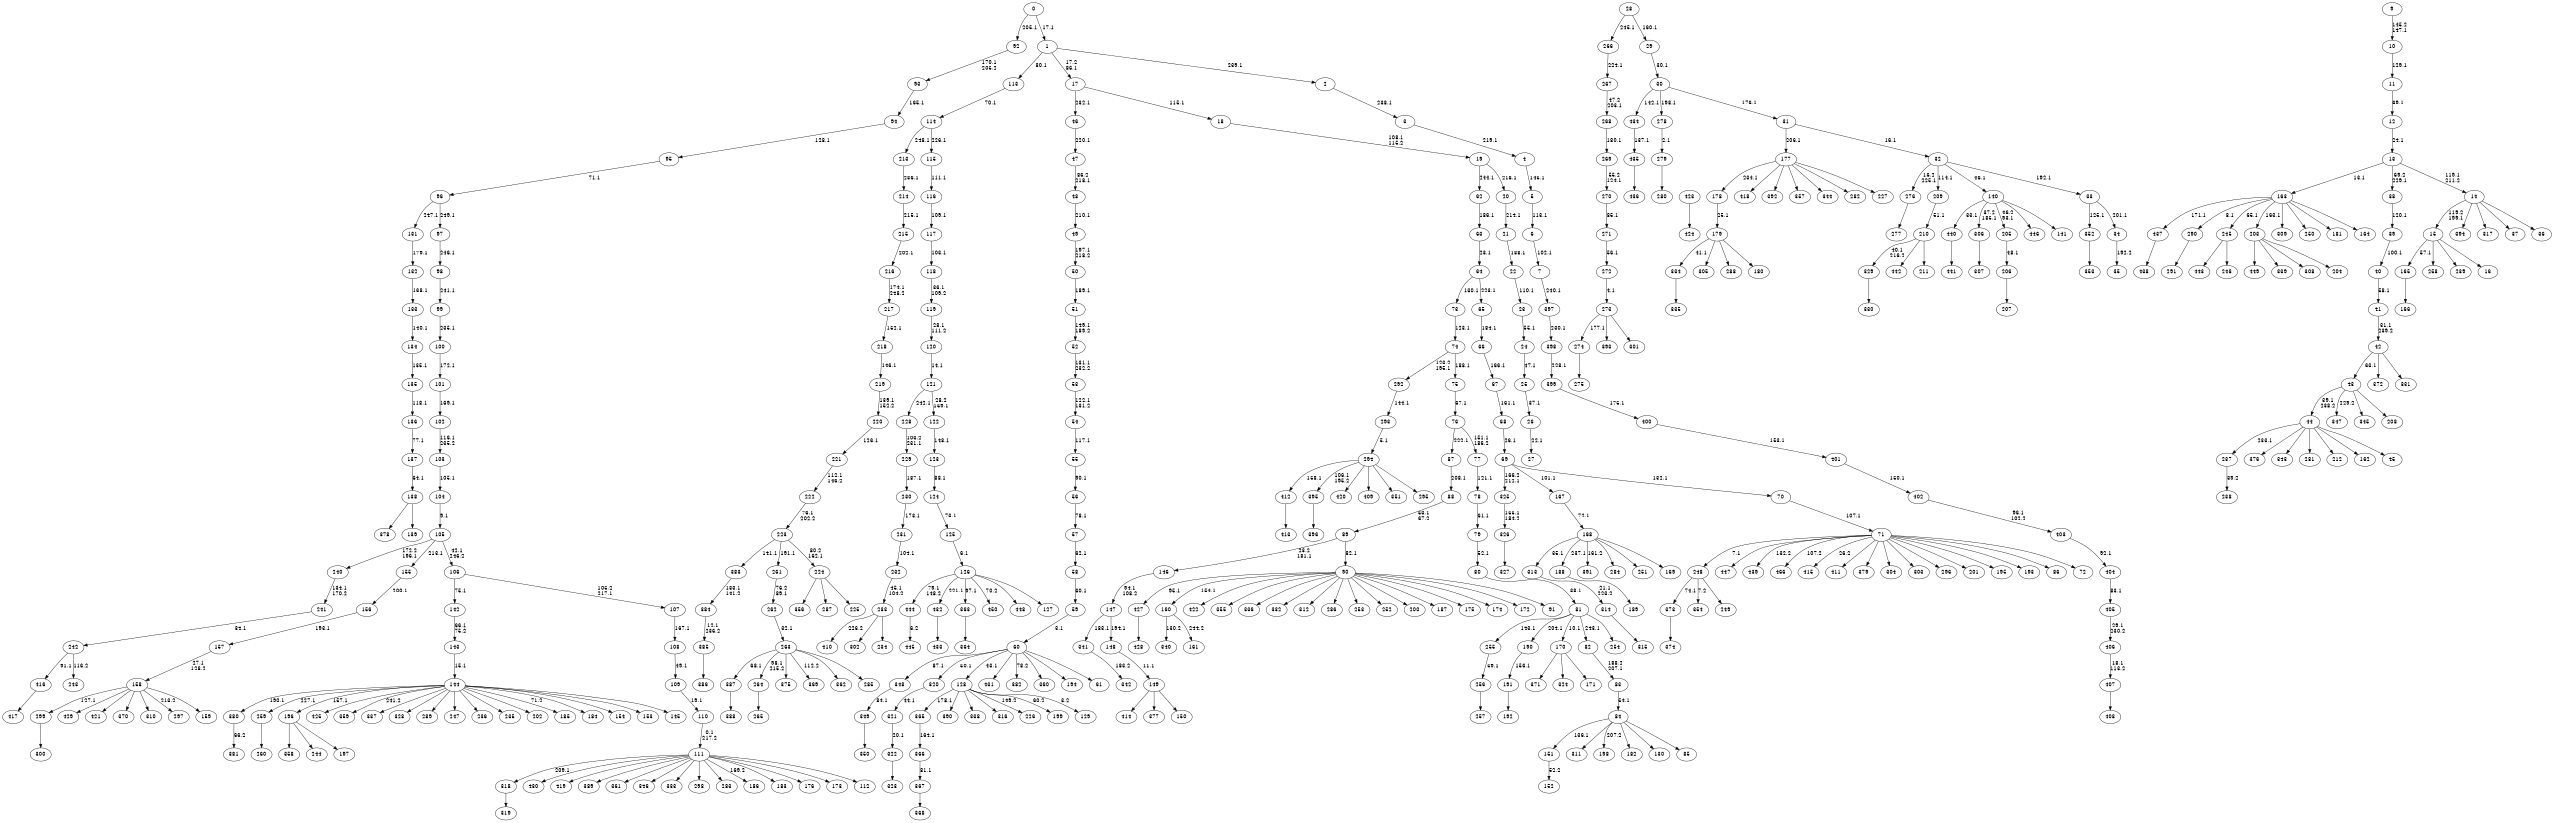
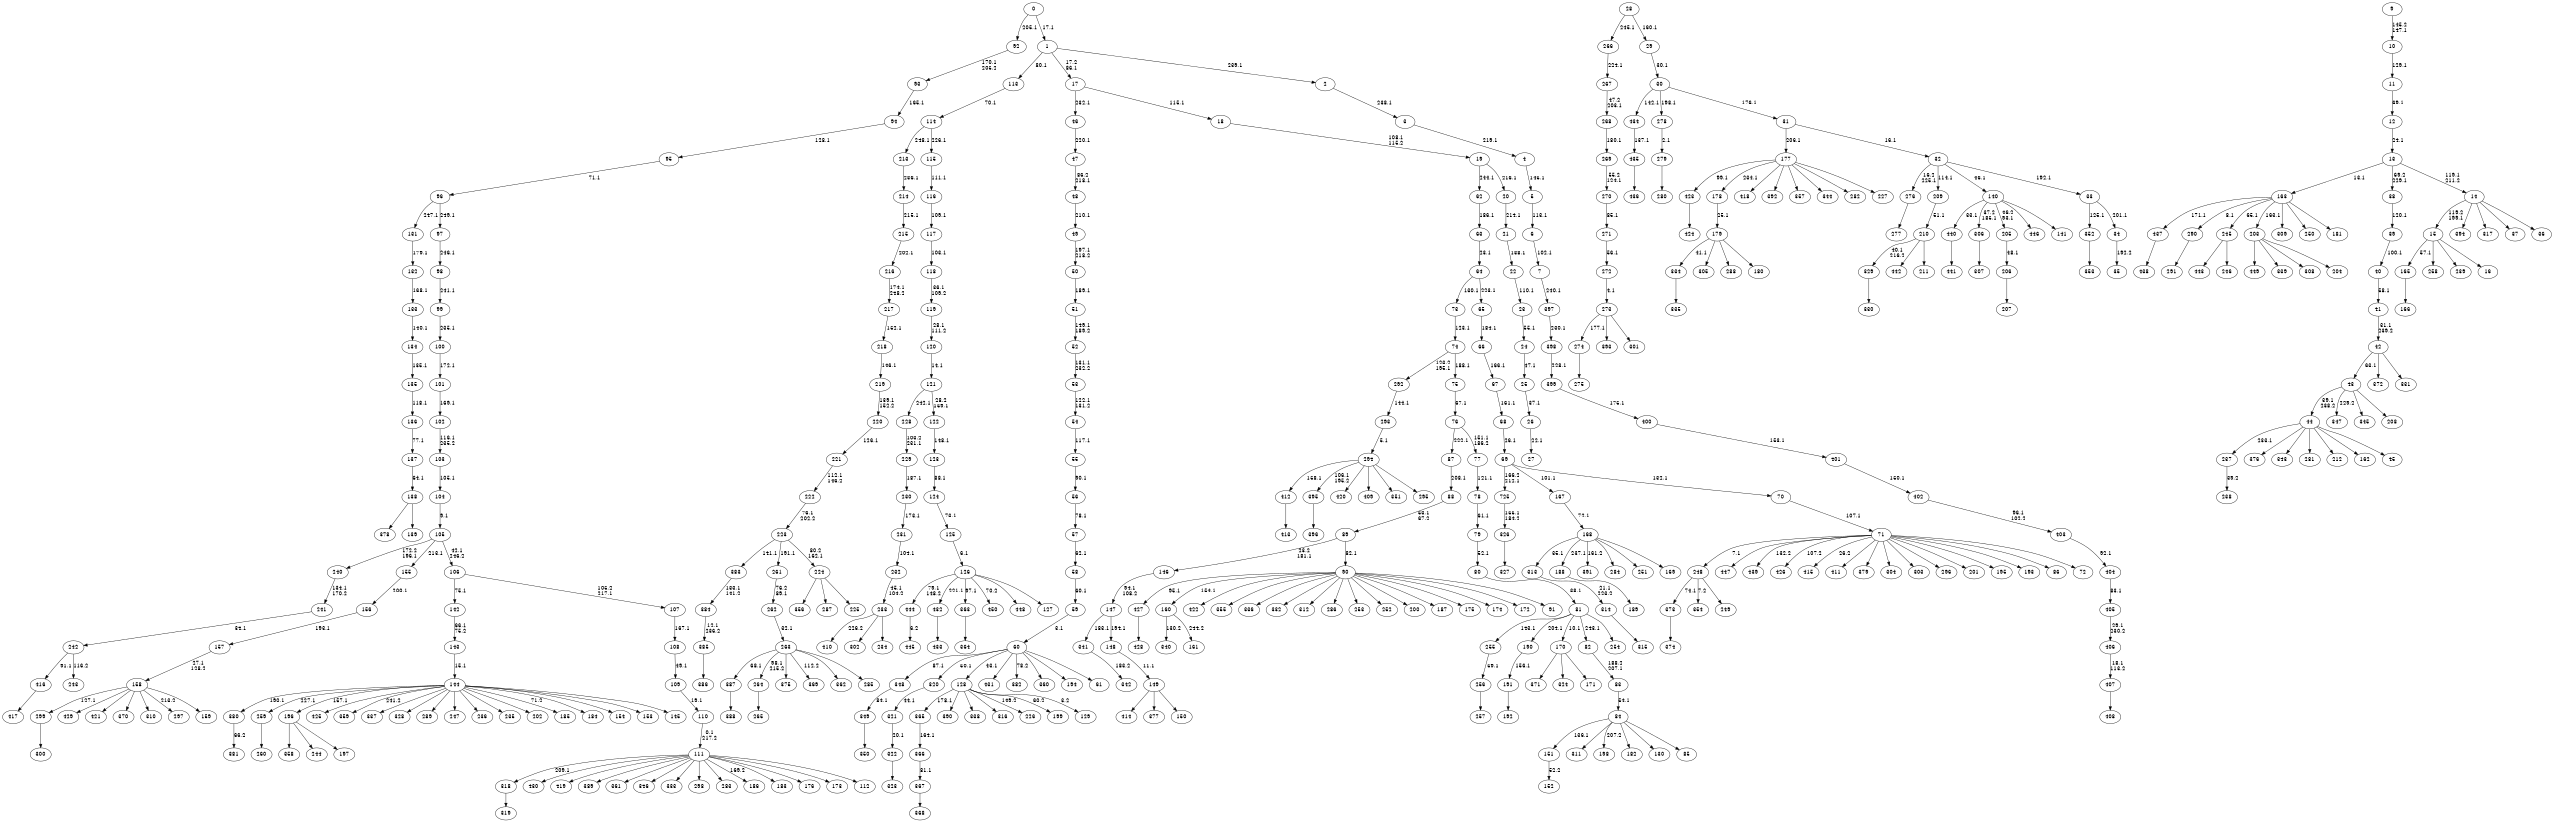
  digraph {
    444
    445
    440
    441
    437
    438
    435
    436
    434
    432
    433
    427
    428
    423
    424
    416
    417
    412
    413
    407
    408
    406
    405
    404
    403
    402
    401
    400
    399
    398
    397
    395
    396
    387
    388
    385
    386
    384
    383
    380
    381
    373
    374
    367
    368
    366
    365
    363
    364
    352
    353
    349
    350
    348
    341
    342
    334
    335
    329
    330
    326
    327
-   325
+   325 [label=725]
    322
    323
    321
    320
    318
    319
    314
    315
    313
    306
    307
    299
    300
    294
    420
    409
    351
    295
    293
    292
    290
    291
    279
    280
    278
    276
    277
    274
    275
    273
    393
    301
    272
    271
    270
    269
    268
    267
    266
    264
    265
    263
    375
    369
    362
    285
    262
    261
    259
    260
    256
    257
    255
    248
    354
    249
    245
    443
    246
    242
    243
    241
    240
    237
    238
    233
    410
    302
    234
    232
    231
    230
    229
    228
    224
    356
    287
    225
    223
    222
    221
    220
    219
    218
    217
    216
    215
    214
    213
    210
    442
    211
    209
    206
    207
    205
    203
    449
    339
    308
    204
    196
    358
    244
    197
    191
    192
    190
    188
    189
    179
    305
    288
    180
    178
    177
    418
    392
    357
    344
    282
    227
    170
    371
    324
    171
    168
    391
    284
    251
    169
    167
    165
    166
    163
    309
    250
    181
-   164
    160
    340
    161
    158
    429
    421
    370
    310
    297
    159
    157
    156
    155
    151
    152
    149
    414
    377
    150
    148
    147
    146
    144
    425
    359
    337
    328
    289
    247
    236
    235
    202
    185
    184
    154
    153
    145
    143
    142
    140
    446
    141
    138
    378
    139
    137
    136
    135
    134
    133
    132
    131
    128
    390
    338
    316
    226
    199
    129
    126
    450
    448
    127
    125
    124
    123
    122
    121
    120
    119
    118
    117
    116
    115
    114
    113
    111
    430
    419
    389
    361
    346
    333
    298
    283
    186
    183
    176
    173
    112
    110
    109
    108
    107
    106
    105
    104
    103
    102
    101
    100
    99
    98
    97
    96
    95
    94
    93
    92
    90
    422
    355
    336
    332
    312
    286
    253
    252
    200
    187
    175
    174
    172
    91
    89
    88
    87
    84
    311
    198
    182
    130
    85
    83
    82
    81
    254
    80
    79
    78
    77
    76
    75
    74
    73
    71
    447
    439
-   426 [label=466]
+   426
    415
    411
    379
    304
    303
    296
    201
    195
    193
    86
    72
    70
    69
    68
    67
    66
    65
    64
    63
    62
    60
    431
    382
    360
    194
    61
    59
    58
    57
    56
    55
    54
    53
    52
    51
    50
    49
    48
    47
    46
    44
    376
    343
    281
    212
    162
    45
    43
    347
    345
    208
    42
    372
    331
    41
    40
    39
    38
    34
    35
    33
    32
    31
    30
    29
    28
    26
    27
    25
    24
    23
    22
    21
    20
    19
    18
    17
    15
    258
    239
    16
    14
    394
    317
    37
    36
    13
    12
    11
    10
    9
    7
    6
    5
    4
    3
    2
    1
    0
    444 -> 445 [label="6,2"]
    440 -> 441
    437 -> 438
    435 -> 436
    434 -> 435 [label="137,1"]
    432 -> 433
    427 -> 428
    423 -> 424
    416 -> 417
    412 -> 413
    407 -> 408
    406 -> 407 [label="18,1\n113,2"]
    405 -> 406 [label="29,1\n230,2"]
    404 -> 405 [label="83,1"]
    403 -> 404 [label="92,1"]
    402 -> 403 [label="96,1\n102,2"]
    401 -> 402 [label="150,1"]
    400 -> 401 [label="153,1"]
    399 -> 400 [label="175,1"]
    398 -> 399 [label="228,1"]
    397 -> 398 [label="230,1"]
    395 -> 396
    387 -> 388
    385 -> 386
    384 -> 385 [label="12,1\n236,2"]
    383 -> 384 [label="133,1\n141,2"]
    380 -> 381 [label="66,2"]
    373 -> 374
    367 -> 368
    366 -> 367 [label="81,1"]
    365 -> 366 [label="164,1"]
    363 -> 364
    352 -> 353
    349 -> 350
    348 -> 349 [label="84,1"]
    341 -> 342 [label="183,2"]
    334 -> 335
    329 -> 330
    326 -> 327
    325 -> 326 [label="155,1\n184,2"]
    322 -> 323
    321 -> 322 [label="20,1"]
    320 -> 321 [label="44,1"]
    318 -> 319
    314 -> 315
    313 -> 314 [label="21,1\n223,2"]
    306 -> 307
    299 -> 300
    294 -> 412 [label="158,1"]
    294 -> 395 [label="106,1\n195,2"]
    294 -> 420
    294 -> 409
    294 -> 351
    294 -> 295
    293 -> 294 [label="5,1"]
    292 -> 293 [label="144,1"]
    290 -> 291
    279 -> 280
    278 -> 279 [label="2,1"]
    276 -> 277
    274 -> 275
    273 -> 274 [label="177,1"]
    273 -> 393
    273 -> 301
    272 -> 273 [label="4,1"]
    271 -> 272 [label="56,1"]
    270 -> 271 [label="85,1"]
    269 -> 270 [label="55,2\n124,1"]
    268 -> 269 [label="180,1"]
    267 -> 268 [label="47,2\n203,1"]
    266 -> 267 [label="224,1"]
    264 -> 265
    263 -> 387 [label="68,1"]
    263 -> 264 [label="98,1\n215,2"]
    263 -> 375
    263 -> 369 [label="112,2"]
    263 -> 362
    263 -> 285
    262 -> 263 [label="32,1"]
    261 -> 262 [label="76,2\n89,1"]
    259 -> 260
    256 -> 257
    255 -> 256 [label="59,1"]
    248 -> 373 [label="74,1"]
    248 -> 354 [label="7,2"]
    248 -> 249
    245 -> 443
    245 -> 246
    242 -> 416 [label="91,1"]
    242 -> 243 [label="116,2"]
    241 -> 242 [label="34,1"]
    240 -> 241 [label="134,1\n170,2"]
    237 -> 238 [label="39,2"]
    233 -> 410 [label="226,2"]
    233 -> 302
    233 -> 234
    232 -> 233 [label="45,1\n104,2"]
    231 -> 232 [label="104,1"]
    230 -> 231 [label="173,1"]
    229 -> 230 [label="187,1"]
    228 -> 229 [label="103,2\n231,1"]
    224 -> 356
    224 -> 287
    224 -> 225
    223 -> 383 [label="141,1"]
    223 -> 261 [label="191,1"]
    223 -> 224 [label="80,2\n162,1"]
    222 -> 223 [label="76,1\n202,2"]
    221 -> 222 [label="112,1\n146,2"]
    220 -> 221 [label="126,1"]
    219 -> 220 [label="139,1\n152,2"]
    218 -> 219 [label="146,1"]
    217 -> 218 [label="152,1"]
    216 -> 217 [label="174,1\n248,2"]
    215 -> 216 [label="202,1"]
    214 -> 215 [label="215,1"]
    213 -> 214 [label="236,1"]
    210 -> 329 [label="40,1\n216,2"]
    210 -> 442
    210 -> 211
    209 -> 210 [label="51,1"]
    206 -> 207
    205 -> 206 [label="48,1"]
    203 -> 449
    203 -> 339
    203 -> 308
    203 -> 204
    196 -> 358
    196 -> 244
    196 -> 197
    191 -> 192
    190 -> 191 [label="156,1"]
    188 -> 189
    179 -> 334 [label="41,1"]
    179 -> 305
    179 -> 288
    179 -> 180
    178 -> 179 [label="25,1"]
+   177 -> 423 [label="99,1"]
    177 -> 178 [label="234,1"]
    177 -> 418
    177 -> 392
    177 -> 357
    177 -> 344
    177 -> 282
    177 -> 227
    170 -> 371
    170 -> 324
    170 -> 171
    168 -> 313 [label="35,1"]
    168 -> 188 [label="237,1"]
    168 -> 391 [label="161,2"]
    168 -> 284
    168 -> 251
    168 -> 169
    167 -> 168 [label="72,1"]
    165 -> 166
    163 -> 437 [label="171,1"]
    163 -> 290 [label="8,1"]
    163 -> 245 [label="65,1"]
    163 -> 203 [label="163,1"]
    163 -> 309
    163 -> 250
    163 -> 181
-   163 -> 164
    160 -> 340 [label="130,2"]
    160 -> 161 [label="244,2"]
    158 -> 299 [label="127,1"]
    158 -> 429
    158 -> 421
    158 -> 370
    158 -> 310
    158 -> 297 [label="213,2"]
    158 -> 159
    157 -> 158 [label="27,1\n128,2"]
    156 -> 157 [label="193,1"]
    155 -> 156 [label="200,1"]
    151 -> 152 [label="52,2"]
    149 -> 414
    149 -> 377
    149 -> 150
    148 -> 149 [label="11,1"]
    147 -> 341 [label="183,1"]
    147 -> 148 [label="194,1"]
    146 -> 147 [label="94,1\n108,2"]
    144 -> 380 [label="190,1"]
    144 -> 259 [label="227,1"]
    144 -> 196 [label="157,1"]
    144 -> 425
    144 -> 359 [label="241,2"]
    144 -> 337
    144 -> 328
    144 -> 289
    144 -> 247
    144 -> 236
    144 -> 235
    144 -> 202
    144 -> 185 [label="71,2"]
    144 -> 184
    144 -> 154
    144 -> 153
    144 -> 145
    143 -> 144 [label="15,1"]
    142 -> 143 [label="66,1\n75,2"]
    140 -> 440 [label="33,1"]
    140 -> 306 [label="37,2\n185,1"]
    140 -> 205 [label="46,2\n93,1"]
    140 -> 446
    140 -> 141
    138 -> 378
    138 -> 139
    137 -> 138 [label="64,1"]
    136 -> 137 [label="77,1"]
    135 -> 136 [label="118,1"]
    134 -> 135 [label="135,1"]
    133 -> 134 [label="140,1"]
    132 -> 133 [label="168,1"]
    131 -> 132 [label="179,1"]
    128 -> 365 [label="178,1"]
    128 -> 390
    128 -> 338
    128 -> 316
    128 -> 226 [label="149,2"]
    128 -> 199 [label="60,2"]
    128 -> 129 [label="3,2"]
    126 -> 444 [label="79,1\n148,2"]
    126 -> 432 [label="221,1"]
    126 -> 363 [label="97,1"]
    126 -> 450 [label="70,2"]
    126 -> 448
    126 -> 127
    125 -> 126 [label="6,1"]
    124 -> 125 [label="73,1"]
    123 -> 124 [label="88,1"]
    122 -> 123 [label="148,1"]
    121 -> 228 [label="242,1"]
    121 -> 122 [label="28,2\n159,1"]
    120 -> 121 [label="14,1"]
    119 -> 120 [label="28,1\n111,2"]
    118 -> 119 [label="36,1\n109,2"]
    117 -> 118 [label="103,1"]
    116 -> 117 [label="109,1"]
    115 -> 116 [label="111,1"]
    114 -> 213 [label="248,1"]
    114 -> 115 [label="226,1"]
    113 -> 114 [label="70,1"]
    111 -> 318 [label="209,1"]
    111 -> 430
    111 -> 419
    111 -> 389
    111 -> 361
    111 -> 346
    111 -> 333
    111 -> 298
    111 -> 283
    111 -> 186 [label="169,2"]
    111 -> 183
    111 -> 176
    111 -> 173
    111 -> 112
    110 -> 111 [label="0,1\n217,2"]
    109 -> 110 [label="19,1"]
    108 -> 109 [label="49,1"]
    107 -> 108 [label="167,1"]
    106 -> 142 [label="75,1"]
    106 -> 107 [label="105,2\n217,1"]
    105 -> 240 [label="172,2\n196,1"]
    105 -> 155 [label="213,1"]
    105 -> 106 [label="42,1\n246,2"]
    104 -> 105 [label="9,1"]
    103 -> 104 [label="105,1"]
    102 -> 103 [label="116,1\n235,2"]
    101 -> 102 [label="169,1"]
    100 -> 101 [label="172,1"]
    99 -> 100 [label="235,1"]
    98 -> 99 [label="241,1"]
    97 -> 98 [label="246,1"]
    96 -> 131 [label="247,1"]
    96 -> 97 [label="249,1"]
    95 -> 96 [label="71,1"]
    94 -> 95 [label="128,1"]
    93 -> 94 [label="165,1"]
    92 -> 93 [label="170,1\n205,2"]
    90 -> 427 [label="95,1"]
    90 -> 160 [label="154,1"]
    90 -> 422
    90 -> 355
    90 -> 336
    90 -> 332
    90 -> 312
    90 -> 286
    90 -> 253
    90 -> 252
    90 -> 200
    90 -> 187
    90 -> 175
    90 -> 174
    90 -> 172
    90 -> 91
    89 -> 146 [label="23,2\n181,1"]
    89 -> 90 [label="82,1"]
    88 -> 89 [label="53,1\n67,2"]
    87 -> 88 [label="208,1"]
    84 -> 151 [label="136,1"]
    84 -> 311
    84 -> 198 [label="207,2"]
    84 -> 182
    84 -> 130
    84 -> 85
    83 -> 84 [label="54,1"]
    82 -> 83 [label="188,2\n207,1"]
    81 -> 255 [label="143,1"]
    81 -> 190 [label="204,1"]
    81 -> 170 [label="10,1"]
    81 -> 82 [label="243,1"]
    81 -> 254
    80 -> 81 [label="38,1"]
    79 -> 80 [label="52,1"]
    78 -> 79 [label="61,1"]
    77 -> 78 [label="121,1"]
    76 -> 87 [label="222,1"]
    76 -> 77 [label="151,1\n186,2"]
    75 -> 76 [label="67,1"]
    74 -> 292 [label="123,2\n195,1"]
    74 -> 75 [label="188,1"]
    73 -> 74 [label="123,1"]
    71 -> 248 [label="7,1"]
    71 -> 447
    71 -> 439 [label="132,2"]
    71 -> 426 [label="107,2"]
    71 -> 415 [label="26,2"]
    71 -> 411
    71 -> 379
    71 -> 304
    71 -> 303
    71 -> 296
    71 -> 201
    71 -> 195
    71 -> 193
    71 -> 86
    71 -> 72
    70 -> 71 [label="107,1"]
    69 -> 325 [label="166,2\n212,1"]
    69 -> 167 [label="101,1"]
    69 -> 70 [label="132,1"]
    68 -> 69 [label="26,1"]
    67 -> 68 [label="161,1"]
    66 -> 67 [label="166,1"]
    65 -> 66 [label="184,1"]
    64 -> 73 [label="130,1"]
    64 -> 65 [label="223,1"]
    63 -> 64 [label="23,1"]
    62 -> 63 [label="186,1"]
    60 -> 348 [label="87,1"]
    60 -> 320 [label="50,1"]
    60 -> 128 [label="43,1"]
    60 -> 431
    60 -> 382 [label="78,2"]
    60 -> 360
    60 -> 194
    60 -> 61
    59 -> 60 [label="3,1"]
    58 -> 59 [label="60,1"]
    57 -> 58 [label="62,1"]
    56 -> 57 [label="78,1"]
    55 -> 56 [label="90,1"]
    54 -> 55 [label="117,1"]
    53 -> 54 [label="122,1\n131,2"]
    52 -> 53 [label="131,1\n232,2"]
    51 -> 52 [label="149,1\n189,2"]
    50 -> 51 [label="189,1"]
    49 -> 50 [label="197,1\n218,2"]
    48 -> 49 [label="210,1"]
    47 -> 48 [label="86,2\n218,1"]
    46 -> 47 [label="220,1"]
    44 -> 237 [label="233,1"]
    44 -> 376
    44 -> 343
    44 -> 281
    44 -> 212
    44 -> 162
    44 -> 45
    43 -> 44 [label="39,1\n238,2"]
    43 -> 347 [label="229,2"]
    43 -> 345
    43 -> 208
    42 -> 43 [label="63,1"]
    42 -> 372
    42 -> 331
    41 -> 42 [label="31,1\n239,2"]
    40 -> 41 [label="58,1"]
    39 -> 40 [label="100,1"]
    38 -> 39 [label="120,1"]
    34 -> 35 [label="192,2"]
    33 -> 352 [label="125,1"]
    33 -> 34 [label="201,1"]
    32 -> 276 [label="16,2\n225,1"]
    32 -> 209 [label="114,1"]
    32 -> 140 [label="46,1"]
    32 -> 33 [label="192,1"]
    31 -> 177 [label="206,1"]
    31 -> 32 [label="16,1"]
    30 -> 434 [label="142,1"]
    30 -> 278 [label="198,1"]
    30 -> 31 [label="176,1"]
    29 -> 30 [label="30,1"]
    28 -> 266 [label="245,1"]
    28 -> 29 [label="160,1"]
    26 -> 27 [label="22,1"]
    25 -> 26 [label="37,1"]
    24 -> 25 [label="47,1"]
    23 -> 24 [label="55,1"]
    22 -> 23 [label="110,1"]
    21 -> 22 [label="138,1"]
    20 -> 21 [label="214,1"]
    19 -> 62 [label="244,1"]
    19 -> 20 [label="216,1"]
    18 -> 19 [label="108,1\n115,2"]
    17 -> 46 [label="232,1"]
    17 -> 18 [label="115,1"]
    15 -> 165 [label="57,1"]
    15 -> 258
    15 -> 239
    15 -> 16
    14 -> 15 [label="119,2\n199,1"]
    14 -> 394
    14 -> 317
    14 -> 37
    14 -> 36
    13 -> 163 [label="13,1"]
    13 -> 38 [label="69,2\n229,1"]
    13 -> 14 [label="119,1\n211,2"]
    12 -> 13 [label="24,1"]
    11 -> 12 [label="69,1"]
    10 -> 11 [label="129,1"]
    9 -> 10 [label="145,2\n147,1"]
    7 -> 397 [label="240,1"]
    6 -> 7 [label="102,1"]
    5 -> 6 [label="113,1"]
    4 -> 5 [label="145,1"]
    3 -> 4 [label="219,1"]
    2 -> 3 [label="238,1"]
    1 -> 113 [label="80,1"]
    1 -> 17 [label="17,2\n86,1"]
    1 -> 2 [label="239,1"]
    0 -> 92 [label="205,1"]
    0 -> 1 [label="17,1"]
  }
